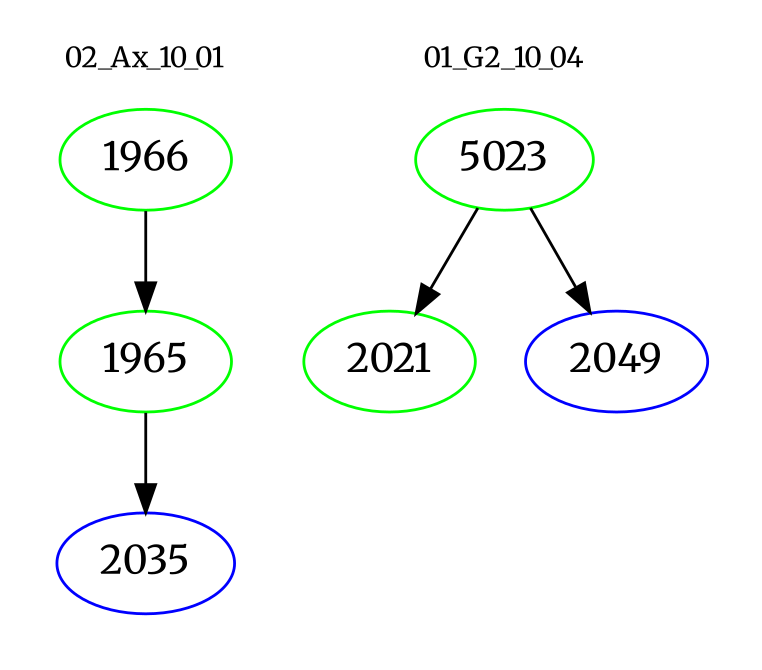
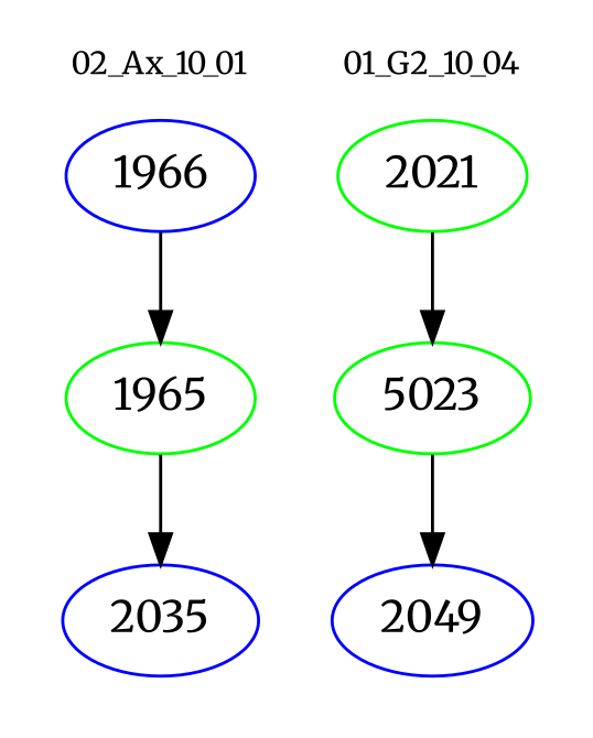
  digraph {
    fontname=Merriweather
    node [color=green fontname=Merriweather]
    edge [color=black fontname=Merriweather]
-   n1 [label=1966]
+   n1 [color=blue label=1966]
    n2 [label=1965]
    n3 [color=blue label=2035]
    n4 [label=2021]
    n5 [label=5023]
    n6 [color=blue label=2049]
    subgraph cluster_1 {
      color=white
      fontsize=10
      label="02_Ax_10_01"
      n1
      n2
      n3
    }
    subgraph cluster_2 {
      color=white
      fontsize=10
      label="01_G2_10_04"
      n4
      n5
      n6
    }
    n1 -> n2
    n2 -> n3
-   n5 -> n4
+   n4 -> n5
    n5 -> n6
  }
